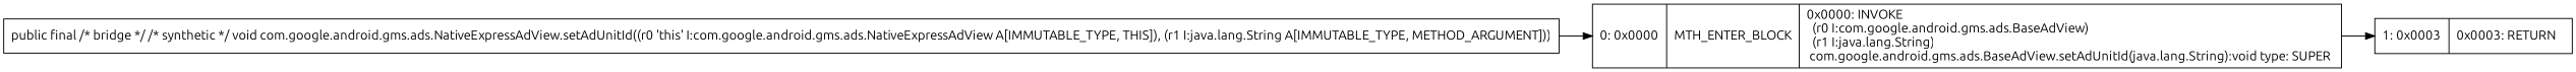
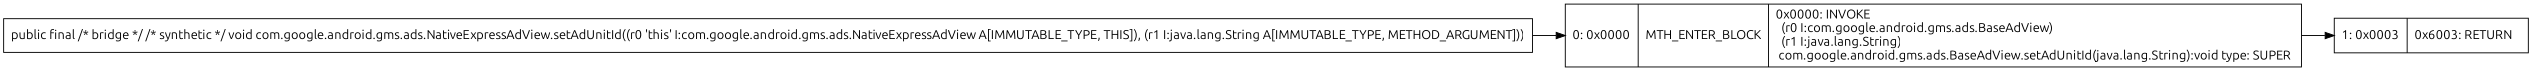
  digraph {
    rankdir=LR
    fontname=Ubuntu
    node [shape=record fontname=Ubuntu]
    edge [fontname=Ubuntu]
    n1 [label="{0\:\ 0x0000|MTH_ENTER_BLOCK\l|0x0000: INVOKE  \l  (r0 I:com.google.android.gms.ads.BaseAdView)\l  (r1 I:java.lang.String)\l com.google.android.gms.ads.BaseAdView.setAdUnitId(java.lang.String):void type: SUPER \l}"]
-   n2 [label="{1\:\ 0x0003|0x0003: RETURN   \l}"]
+   n2 [label="{1\:\ 0x0003|0x6003: RETURN   \l}"]
    n3 [label="{public final \/* bridge *\/ \/* synthetic *\/ void com.google.android.gms.ads.NativeExpressAdView.setAdUnitId((r0 'this' I:com.google.android.gms.ads.NativeExpressAdView A[IMMUTABLE_TYPE, THIS]), (r1 I:java.lang.String A[IMMUTABLE_TYPE, METHOD_ARGUMENT])) }"]
    n1 -> n2
    n3 -> n1
  }
